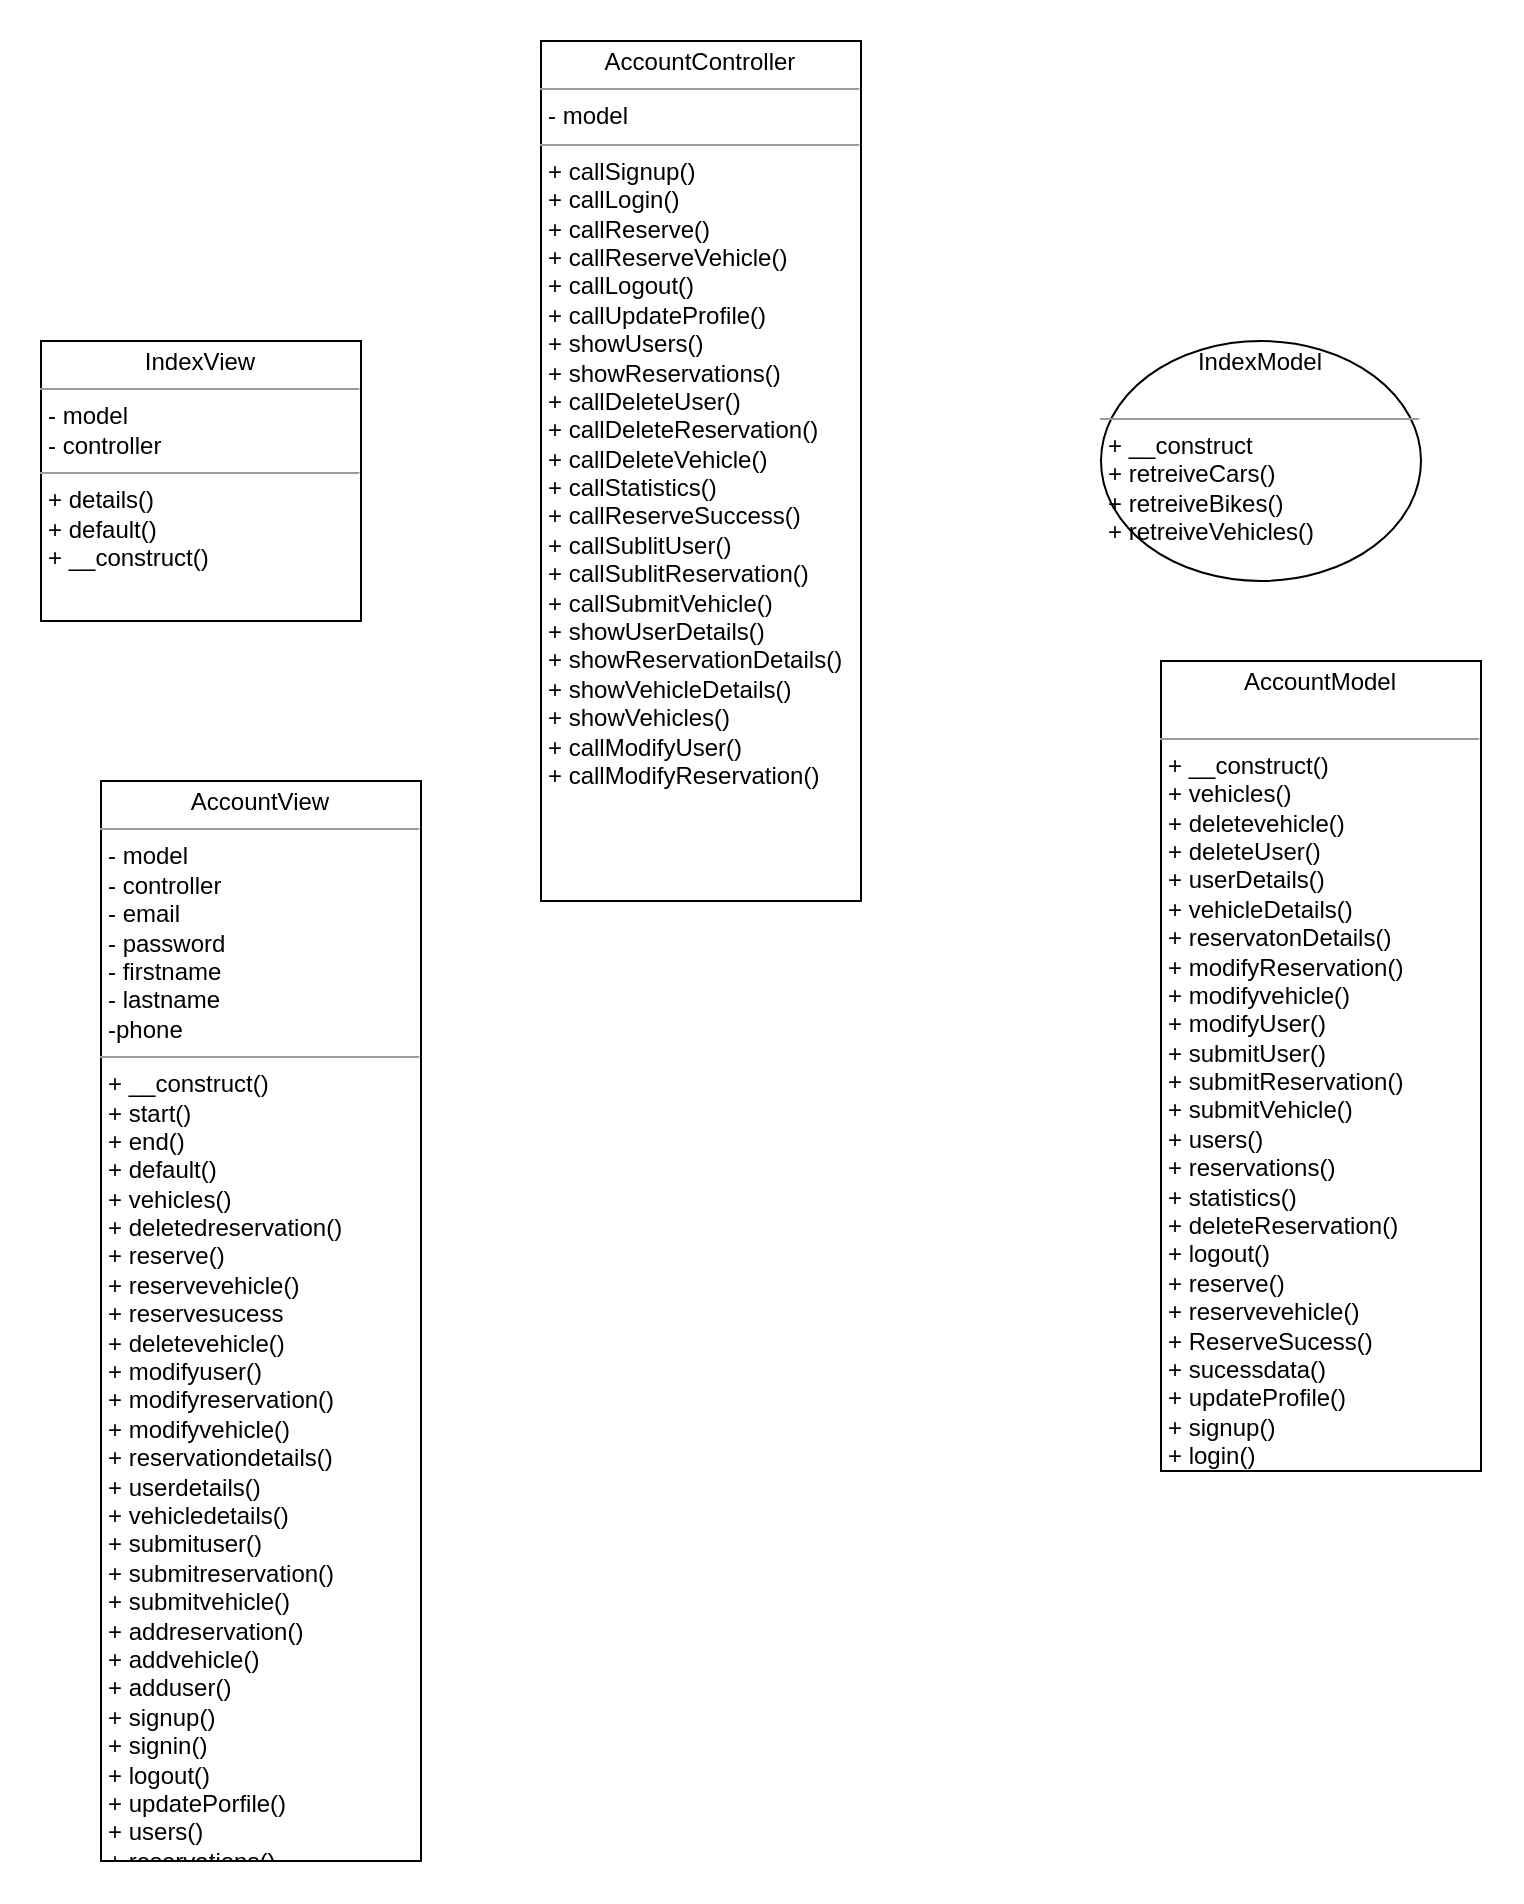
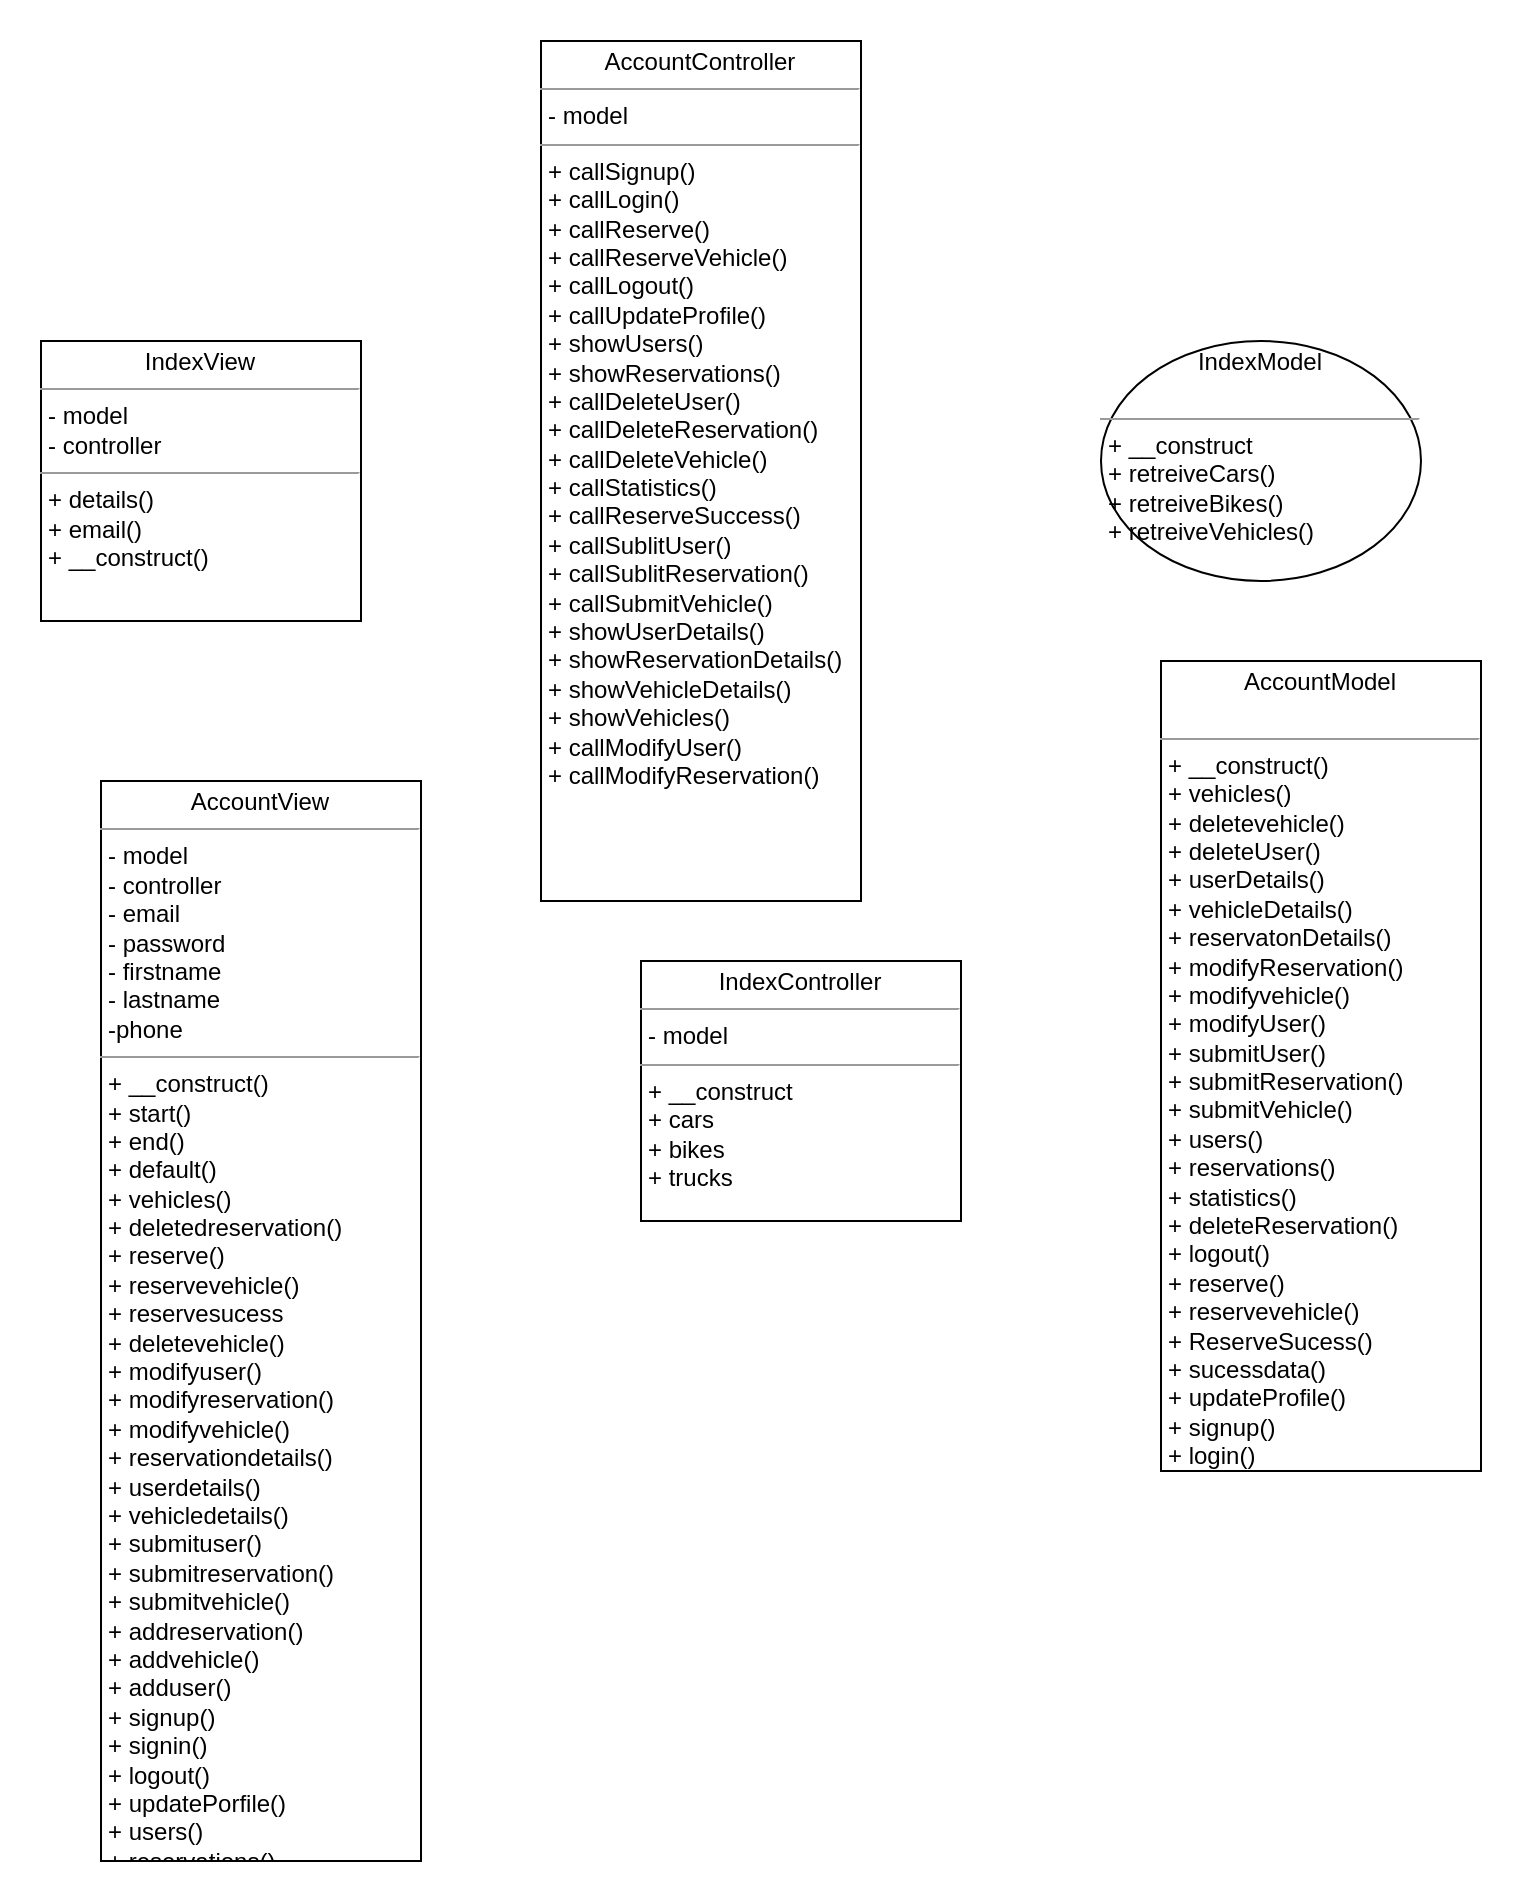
  <mxCell id="0" />
  <mxCell id="1" parent="0" />
  <mxCell id="2" value="&lt;p style=&quot;margin: 0px ; margin-top: 4px ; text-align: center&quot;&gt;AccountView&lt;br&gt;&lt;/p&gt;&lt;hr size=&quot;1&quot;&gt;&lt;p style=&quot;margin: 0px ; margin-left: 4px&quot;&gt;- model&lt;/p&gt;&lt;p style=&quot;margin: 0px ; margin-left: 4px&quot;&gt;- controller&lt;/p&gt;&lt;p style=&quot;margin: 0px ; margin-left: 4px&quot;&gt;- email&lt;/p&gt;&lt;p style=&quot;margin: 0px ; margin-left: 4px&quot;&gt;- password&lt;/p&gt;&lt;p style=&quot;margin: 0px ; margin-left: 4px&quot;&gt;- firstname&lt;/p&gt;&lt;p style=&quot;margin: 0px ; margin-left: 4px&quot;&gt;- lastname&lt;/p&gt;&lt;p style=&quot;margin: 0px ; margin-left: 4px&quot;&gt;-phone&lt;/p&gt;&lt;hr size=&quot;1&quot;&gt;&lt;p style=&quot;margin: 0px ; margin-left: 4px&quot;&gt;+ __construct()&lt;/p&gt;&lt;p style=&quot;margin: 0px ; margin-left: 4px&quot;&gt;+ start()&lt;/p&gt;&lt;p style=&quot;margin: 0px ; margin-left: 4px&quot;&gt;+ end()&lt;/p&gt;&lt;p style=&quot;margin: 0px ; margin-left: 4px&quot;&gt;+ default()&lt;br&gt;&lt;/p&gt;&lt;p style=&quot;margin: 0px ; margin-left: 4px&quot;&gt;+ vehicles()&lt;br&gt;&lt;/p&gt;&lt;p style=&quot;margin: 0px ; margin-left: 4px&quot;&gt;+ deletedreservation()&lt;br&gt;&lt;/p&gt;&lt;p style=&quot;margin: 0px ; margin-left: 4px&quot;&gt;+ reserve()&lt;br&gt;&lt;/p&gt;&lt;p style=&quot;margin: 0px ; margin-left: 4px&quot;&gt;+ reservevehicle()&lt;br&gt;&lt;/p&gt;&lt;p style=&quot;margin: 0px ; margin-left: 4px&quot;&gt;+ reservesucess&lt;/p&gt;&lt;p style=&quot;margin: 0px ; margin-left: 4px&quot;&gt;+ deletevehicle()&lt;br&gt;&lt;/p&gt;&lt;p style=&quot;margin: 0px ; margin-left: 4px&quot;&gt;+ modifyuser()&lt;br&gt;&lt;/p&gt;&lt;p style=&quot;margin: 0px ; margin-left: 4px&quot;&gt;+ modifyreservation()&lt;br&gt;&lt;/p&gt;&lt;p style=&quot;margin: 0px ; margin-left: 4px&quot;&gt;+ modifyvehicle()&lt;br&gt;&lt;/p&gt;&lt;p style=&quot;margin: 0px ; margin-left: 4px&quot;&gt;+ reservationdetails()&lt;br&gt;&lt;/p&gt;&lt;p style=&quot;margin: 0px ; margin-left: 4px&quot;&gt;+ userdetails()&lt;br&gt;&lt;/p&gt;&lt;p style=&quot;margin: 0px ; margin-left: 4px&quot;&gt;+ vehicledetails()&lt;br&gt;&lt;/p&gt;&lt;p style=&quot;margin: 0px ; margin-left: 4px&quot;&gt;+ submituser()&lt;br&gt;&lt;/p&gt;&lt;p style=&quot;margin: 0px ; margin-left: 4px&quot;&gt;+ submitreservation()&lt;br&gt;&lt;/p&gt;&lt;p style=&quot;margin: 0px ; margin-left: 4px&quot;&gt;+ submitvehicle()&lt;br&gt;&lt;/p&gt;&lt;p style=&quot;margin: 0px ; margin-left: 4px&quot;&gt;+ addreservation()&lt;/p&gt;&lt;p style=&quot;margin: 0px ; margin-left: 4px&quot;&gt;+ addvehicle()&lt;br&gt;&lt;/p&gt;&lt;p style=&quot;margin: 0px ; margin-left: 4px&quot;&gt;+ adduser()&lt;br&gt;&lt;/p&gt;&lt;p style=&quot;margin: 0px ; margin-left: 4px&quot;&gt;+ signup()&lt;br&gt;&lt;/p&gt;&lt;p style=&quot;margin: 0px ; margin-left: 4px&quot;&gt;+ signin()&lt;br&gt;&lt;/p&gt;&lt;p style=&quot;margin: 0px ; margin-left: 4px&quot;&gt;+ logout()&lt;br&gt;&lt;/p&gt;&lt;p style=&quot;margin: 0px ; margin-left: 4px&quot;&gt;+ updatePorfile()&lt;br&gt;&lt;/p&gt;&lt;p style=&quot;margin: 0px ; margin-left: 4px&quot;&gt;+ users()&lt;br&gt;&lt;/p&gt;&lt;p style=&quot;margin: 0px ; margin-left: 4px&quot;&gt;+ reservations()&lt;br&gt;&lt;/p&gt;" style="verticalAlign=top;align=left;overflow=fill;fontSize=12;fontFamily=Helvetica;html=1;" vertex="1" parent="1"><mxGeometry x="50" y="390" width="160" height="540" as="geometry" /></mxCell>
  <mxCell id="3" value="&lt;p style=&quot;margin: 0px ; margin-top: 4px ; text-align: center&quot;&gt;AccountModel&lt;br&gt;&lt;/p&gt;&lt;p style=&quot;margin: 0px ; margin-left: 4px&quot;&gt;&lt;br&gt;&lt;/p&gt;&lt;hr size=&quot;1&quot;&gt;&lt;p style=&quot;margin: 0px 0px 0px 4px&quot;&gt;+ __construct()&lt;br&gt;&lt;/p&gt;&lt;p style=&quot;margin: 0px 0px 0px 4px&quot;&gt;+ vehicles()&lt;br&gt;&lt;/p&gt;&lt;p style=&quot;margin: 0px 0px 0px 4px&quot;&gt;+ deletevehicle()&lt;br&gt;&lt;/p&gt;&lt;p style=&quot;margin: 0px 0px 0px 4px&quot;&gt;+ deleteUser()&lt;br&gt;&lt;/p&gt;&lt;p style=&quot;margin: 0px 0px 0px 4px&quot;&gt;+ userDetails()&lt;br&gt;&lt;/p&gt;&lt;p style=&quot;margin: 0px 0px 0px 4px&quot;&gt;+ vehicleDetails()&lt;br&gt;&lt;/p&gt;&lt;p style=&quot;margin: 0px 0px 0px 4px&quot;&gt;+ reservatonDetails()&lt;br&gt;&lt;/p&gt;&lt;p style=&quot;margin: 0px 0px 0px 4px&quot;&gt;+ modifyReservation()&lt;br&gt;&lt;/p&gt;&lt;p style=&quot;margin: 0px 0px 0px 4px&quot;&gt;+ modifyvehicle()&lt;br&gt;&lt;/p&gt;&lt;p style=&quot;margin: 0px 0px 0px 4px&quot;&gt;+ modifyUser()&lt;br&gt;&lt;/p&gt;&lt;p style=&quot;margin: 0px 0px 0px 4px&quot;&gt;+ submitUser()&lt;br&gt;&lt;/p&gt;&lt;p style=&quot;margin: 0px 0px 0px 4px&quot;&gt;+ submitReservation()&lt;br&gt;&lt;/p&gt;&lt;p style=&quot;margin: 0px 0px 0px 4px&quot;&gt;+ submitVehicle()&lt;br&gt;&lt;/p&gt;&lt;p style=&quot;margin: 0px 0px 0px 4px&quot;&gt;+ users()&lt;br&gt;&lt;/p&gt;&lt;p style=&quot;margin: 0px 0px 0px 4px&quot;&gt;+ reservations()&lt;br&gt;&lt;/p&gt;&lt;p style=&quot;margin: 0px 0px 0px 4px&quot;&gt;+ statistics()&lt;br&gt;&lt;/p&gt;&lt;p style=&quot;margin: 0px 0px 0px 4px&quot;&gt;+ deleteReservation()&lt;br&gt;&lt;/p&gt;&lt;p style=&quot;margin: 0px 0px 0px 4px&quot;&gt;+ logout()&lt;/p&gt;&lt;p style=&quot;margin: 0px 0px 0px 4px&quot;&gt;+ reserve()&lt;br&gt;&lt;/p&gt;&lt;p style=&quot;margin: 0px 0px 0px 4px&quot;&gt;+ reservevehicle()&lt;/p&gt;&lt;p style=&quot;margin: 0px 0px 0px 4px&quot;&gt;+ ReserveSucess()&lt;br&gt;&lt;/p&gt;&lt;p style=&quot;margin: 0px 0px 0px 4px&quot;&gt;+ sucessdata()&lt;br&gt;&lt;/p&gt;&lt;p style=&quot;margin: 0px 0px 0px 4px&quot;&gt;+ updateProfile()&lt;br&gt;&lt;/p&gt;&lt;p style=&quot;margin: 0px 0px 0px 4px&quot;&gt;+ signup()&lt;br&gt;&lt;/p&gt;&lt;p style=&quot;margin: 0px 0px 0px 4px&quot;&gt;+ login()&lt;/p&gt;&lt;p style=&quot;margin: 0px 0px 0px 4px&quot;&gt;&lt;br&gt;&lt;/p&gt;&lt;p style=&quot;margin: 0px 0px 0px 4px&quot;&gt;&lt;br&gt;&lt;/p&gt;&lt;p style=&quot;margin: 0px 0px 0px 4px&quot;&gt;&lt;br&gt;&lt;/p&gt;&lt;p style=&quot;margin: 0px 0px 0px 4px&quot;&gt;&lt;br&gt;&lt;/p&gt;" style="verticalAlign=top;align=left;overflow=fill;fontSize=12;fontFamily=Helvetica;html=1;" vertex="1" parent="1"><mxGeometry x="580" y="330" width="160" height="405" as="geometry" /></mxCell>
  <mxCell id="4" value="&lt;p style=&quot;margin: 0px ; margin-top: 4px ; text-align: center&quot;&gt;AccountController&lt;br&gt;&lt;/p&gt;&lt;hr size=&quot;1&quot;&gt;&lt;p style=&quot;margin: 0px ; margin-left: 4px&quot;&gt;- model&lt;/p&gt;&lt;hr size=&quot;1&quot;&gt;&lt;p style=&quot;margin: 0px ; margin-left: 4px&quot;&gt;+ callSignup()&lt;/p&gt;&lt;p style=&quot;margin: 0px ; margin-left: 4px&quot;&gt;+ callLogin()&lt;br&gt;&lt;/p&gt;&lt;p style=&quot;margin: 0px 0px 0px 4px&quot;&gt;+ callReserve()&lt;br&gt;&lt;/p&gt;&lt;p style=&quot;margin: 0px 0px 0px 4px&quot;&gt;+ callReserveVehicle()&lt;br&gt;&lt;/p&gt;&lt;p style=&quot;margin: 0px 0px 0px 4px&quot;&gt;+ callLogout()&lt;br&gt;&lt;/p&gt;&lt;p style=&quot;margin: 0px 0px 0px 4px&quot;&gt;+ callUpdateProfile()&lt;br&gt;&lt;/p&gt;&lt;p style=&quot;margin: 0px 0px 0px 4px&quot;&gt;+ showUsers()&lt;br&gt;&lt;/p&gt;&lt;p style=&quot;margin: 0px 0px 0px 4px&quot;&gt;+ showReservations()&lt;br&gt;&lt;/p&gt;&lt;p style=&quot;margin: 0px 0px 0px 4px&quot;&gt;+ callDeleteUser()&lt;br&gt;&lt;/p&gt;&lt;p style=&quot;margin: 0px 0px 0px 4px&quot;&gt;+ callDeleteReservation()&lt;br&gt;&lt;/p&gt;&lt;p style=&quot;margin: 0px 0px 0px 4px&quot;&gt;+ callDeleteVehicle()&lt;br&gt;&lt;/p&gt;&lt;p style=&quot;margin: 0px 0px 0px 4px&quot;&gt;+ callStatistics()&lt;br&gt;&lt;/p&gt;&lt;p style=&quot;margin: 0px 0px 0px 4px&quot;&gt;+ callReserveSuccess()&lt;br&gt;&lt;/p&gt;&lt;p style=&quot;margin: 0px 0px 0px 4px&quot;&gt;+ callSublitUser()&lt;br&gt;&lt;/p&gt;&lt;p style=&quot;margin: 0px 0px 0px 4px&quot;&gt;+ callSublitReservation()&lt;br&gt;&lt;/p&gt;&lt;p style=&quot;margin: 0px 0px 0px 4px&quot;&gt;+ callSubmitVehicle()&lt;br&gt;&lt;/p&gt;&lt;p style=&quot;margin: 0px 0px 0px 4px&quot;&gt;+ showUserDetails()&lt;br&gt;&lt;/p&gt;&lt;p style=&quot;margin: 0px 0px 0px 4px&quot;&gt;+ showReservationDetails()&lt;br&gt;&lt;/p&gt;&lt;p style=&quot;margin: 0px 0px 0px 4px&quot;&gt;+ showVehicleDetails()&lt;br&gt;&lt;/p&gt;&lt;p style=&quot;margin: 0px 0px 0px 4px&quot;&gt;+ showVehicles()&lt;br&gt;&lt;/p&gt;&lt;p style=&quot;margin: 0px 0px 0px 4px&quot;&gt;+ callModifyUser()&lt;br&gt;&lt;/p&gt;&lt;p style=&quot;margin: 0px 0px 0px 4px&quot;&gt;+ callModifyReservation()&lt;/p&gt;&lt;p style=&quot;margin: 0px 0px 0px 4px&quot;&gt;&lt;br&gt;&lt;/p&gt;&lt;p style=&quot;margin: 0px ; margin-left: 4px&quot;&gt;&lt;br&gt;&lt;/p&gt;" style="verticalAlign=top;align=left;overflow=fill;fontSize=12;fontFamily=Helvetica;html=1;" vertex="1" parent="1"><mxGeometry x="270" y="20" width="160" height="430" as="geometry" /></mxCell>
- <mxCell id="6" value="&lt;p style=&quot;margin: 0px ; margin-top: 4px ; text-align: center&quot;&gt;IndexView&lt;br&gt;&lt;/p&gt;&lt;hr size=&quot;1&quot;&gt;&lt;p style=&quot;margin: 0px ; margin-left: 4px&quot;&gt;- model&lt;/p&gt;&lt;p style=&quot;margin: 0px ; margin-left: 4px&quot;&gt;- controller&lt;/p&gt;&lt;hr size=&quot;1&quot;&gt;&lt;p style=&quot;margin: 0px ; margin-left: 4px&quot;&gt;+ details()&lt;/p&gt;&lt;p style=&quot;margin: 0px ; margin-left: 4px&quot;&gt;+ default()&lt;/p&gt;&lt;p style=&quot;margin: 0px ; margin-left: 4px&quot;&gt;+ __construct()&lt;/p&gt;" style="verticalAlign=top;align=left;overflow=fill;fontSize=12;fontFamily=Helvetica;html=1;" vertex="1" parent="1"><mxGeometry x="20" y="170" width="160" height="140" as="geometry" /></mxCell>
+ <mxCell id="5" value="&lt;p style=&quot;margin: 0px ; margin-top: 4px ; text-align: center&quot;&gt;IndexController&lt;br&gt;&lt;/p&gt;&lt;hr size=&quot;1&quot;&gt;&lt;p style=&quot;margin: 0px ; margin-left: 4px&quot;&gt;- model&lt;/p&gt;&lt;hr size=&quot;1&quot;&gt;&lt;p style=&quot;margin: 0px ; margin-left: 4px&quot;&gt;+ __construct&lt;/p&gt;&lt;p style=&quot;margin: 0px ; margin-left: 4px&quot;&gt;+ cars&lt;/p&gt;&lt;p style=&quot;margin: 0px ; margin-left: 4px&quot;&gt;+ bikes&lt;/p&gt;&lt;p style=&quot;margin: 0px ; margin-left: 4px&quot;&gt;+ trucks&lt;/p&gt;" style="verticalAlign=top;align=left;overflow=fill;fontSize=12;fontFamily=Helvetica;html=1;" vertex="1" parent="1"><mxGeometry x="320" y="480" width="160" height="130" as="geometry" /></mxCell>
+ <mxCell id="6" value="&lt;p style=&quot;margin: 0px ; margin-top: 4px ; text-align: center&quot;&gt;IndexView&lt;br&gt;&lt;/p&gt;&lt;hr size=&quot;1&quot;&gt;&lt;p style=&quot;margin: 0px ; margin-left: 4px&quot;&gt;- model&lt;/p&gt;&lt;p style=&quot;margin: 0px ; margin-left: 4px&quot;&gt;- controller&lt;/p&gt;&lt;hr size=&quot;1&quot;&gt;&lt;p style=&quot;margin: 0px ; margin-left: 4px&quot;&gt;+ details()&lt;/p&gt;&lt;p style=&quot;margin: 0px ; margin-left: 4px&quot;&gt;+ email()&lt;/p&gt;&lt;p style=&quot;margin: 0px ; margin-left: 4px&quot;&gt;+ __construct()&lt;/p&gt;" style="verticalAlign=top;align=left;overflow=fill;fontSize=12;fontFamily=Helvetica;html=1;" vertex="1" parent="1"><mxGeometry x="20" y="170" width="160" height="140" as="geometry" /></mxCell>
  <mxCell id="7" value="&lt;p style=&quot;margin: 0px ; margin-top: 4px ; text-align: center&quot;&gt;IndexModel&lt;br&gt;&lt;/p&gt;&lt;p style=&quot;margin: 0px ; margin-left: 4px&quot;&gt;&lt;br&gt;&lt;/p&gt;&lt;hr size=&quot;1&quot;&gt;&lt;p style=&quot;margin: 0px ; margin-left: 4px&quot;&gt;+ __construct&lt;/p&gt;&lt;p style=&quot;margin: 0px ; margin-left: 4px&quot;&gt;+ retreiveCars()&lt;/p&gt;&lt;p style=&quot;margin: 0px 0px 0px 4px&quot;&gt;+ retreiveBikes()&lt;br&gt;&lt;/p&gt;&lt;p style=&quot;margin: 0px 0px 0px 4px&quot;&gt;+ retreiveVehicles()&lt;/p&gt;&lt;p style=&quot;margin: 0px 0px 0px 4px&quot;&gt;&lt;br&gt;&lt;/p&gt;" style="ellipse;verticalAlign=top;align=left;overflow=fill;fontSize=12;fontFamily=Helvetica;html=1;" vertex="1" parent="1"><mxGeometry x="550" y="170" width="160" height="120" as="geometry" /></mxCell>
